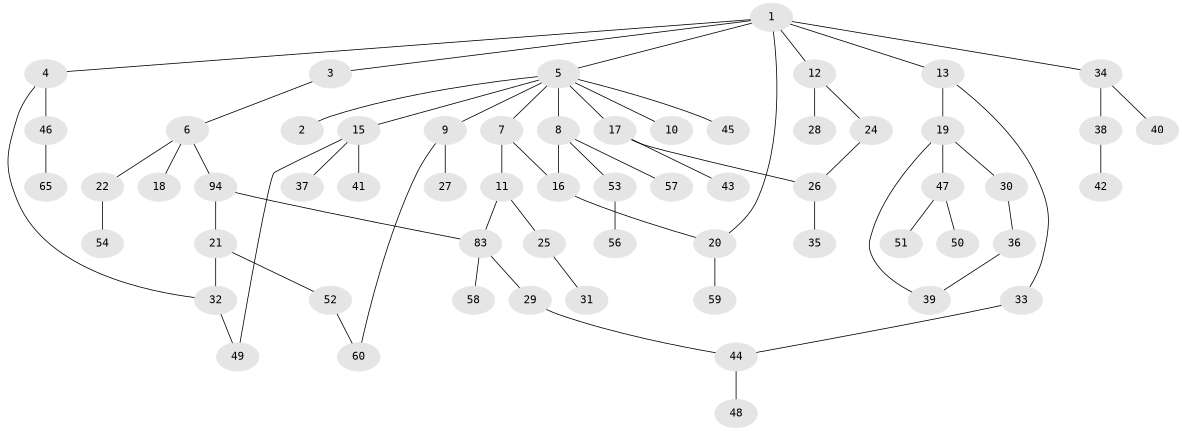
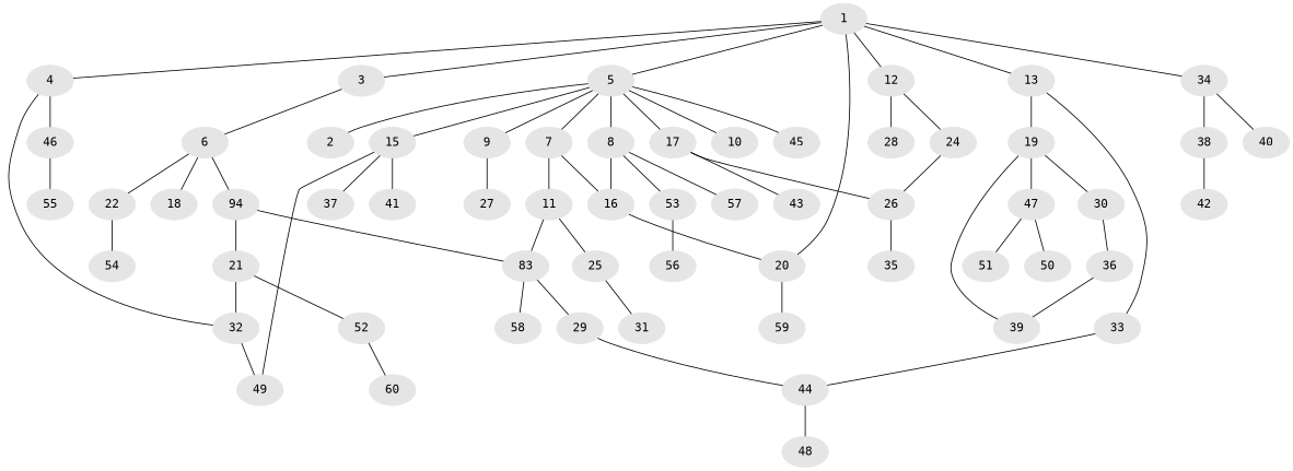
  graph {
    fontname="DejaVu Sans Mono"
    node [color=gray90 fontname="DejaVu Sans Mono" style=filled]
    edge [fontname="DejaVu Sans Mono"]
    1
    3
    4
    5
    12
    13
    20
    34
    6
    32
    46
    2
    7
    8
    9
    10
    15
    17
    45
    24
    28
    19
    33
    59
    38
    40
    n27 [label=94]
    18
    22
    49
-   55 [label=65]
+   55
    11
    16
    53
    57
    27
    60
    37
    41
    26
    43
    n42 [label=83]
    21
    54
    25
    56
    29
    58
    31
    30
    39
    47
    44
    52
    35
    36
    50
    51
    48
    42
    1 -- 3
    1 -- 4
    1 -- 5
    1 -- 12
    1 -- 13
    1 -- 20
    1 -- 34
    3 -- 6
    4 -- 32
    4 -- 46
    5 -- 2
    5 -- 7
    5 -- 8
    5 -- 9
    5 -- 10
    5 -- 15
    5 -- 17
    5 -- 45
    12 -- 24
    12 -- 28
    13 -- 19
    13 -- 33
    20 -- 59
    34 -- 38
    34 -- 40
    6 -- n27
    6 -- 18
    6 -- 22
    32 -- 49
    46 -- 55
    7 -- 11
    7 -- 16
    8 -- 16
    8 -- 53
    8 -- 57
    9 -- 27
-   9 -- 60
    15 -- 49
    15 -- 37
    15 -- 41
    17 -- 26
    17 -- 43
    24 -- 26
    19 -- 30
    19 -- 39
    19 -- 47
    33 -- 44
    38 -- 42
    n27 -- n42
    n27 -- 21
    22 -- 54
    11 -- n42
    11 -- 25
    16 -- 20
    53 -- 56
    26 -- 35
    n42 -- 29
    n42 -- 58
    21 -- 32
    21 -- 52
    25 -- 31
    29 -- 44
    30 -- 36
    47 -- 50
    47 -- 51
    44 -- 48
    52 -- 60
    36 -- 39
  }
